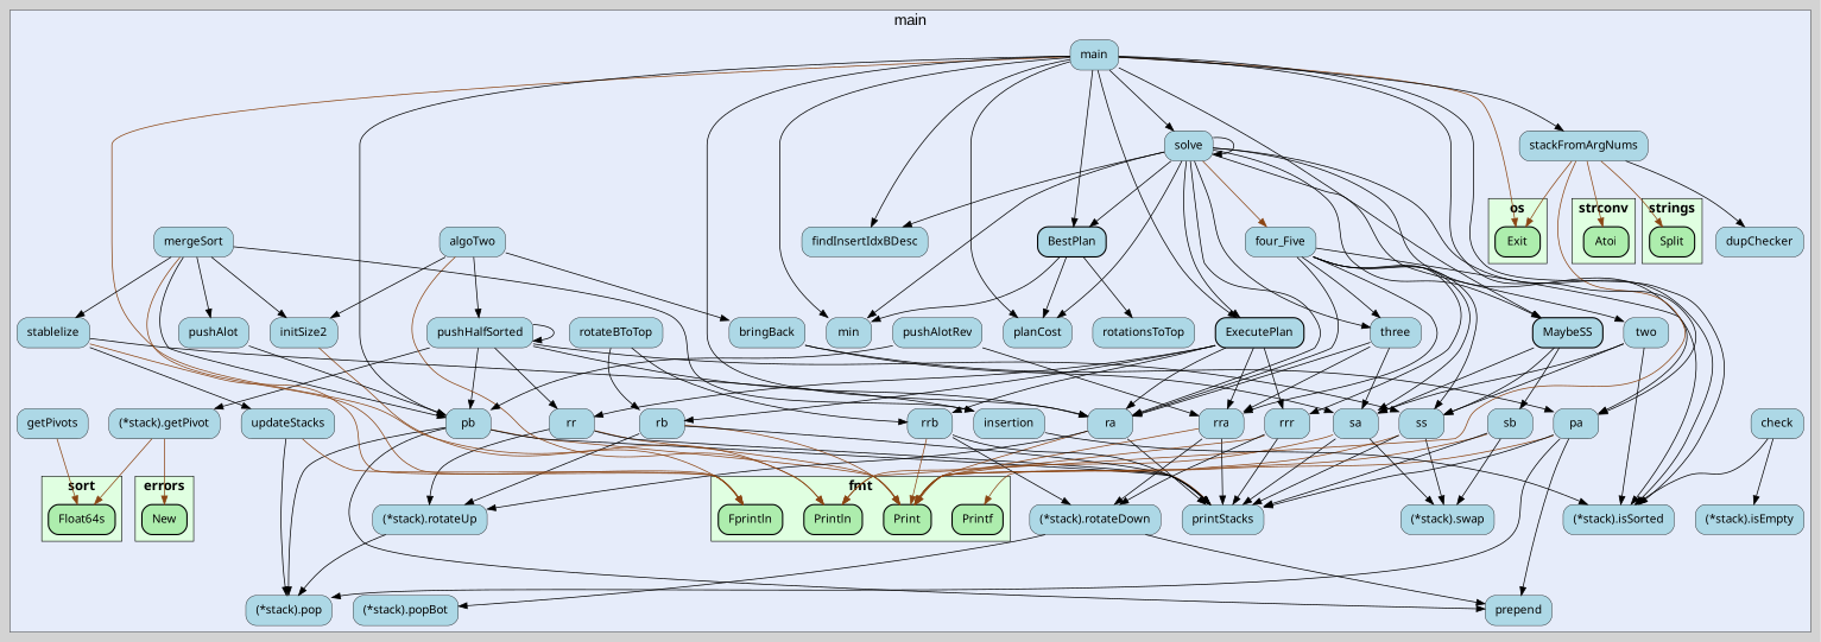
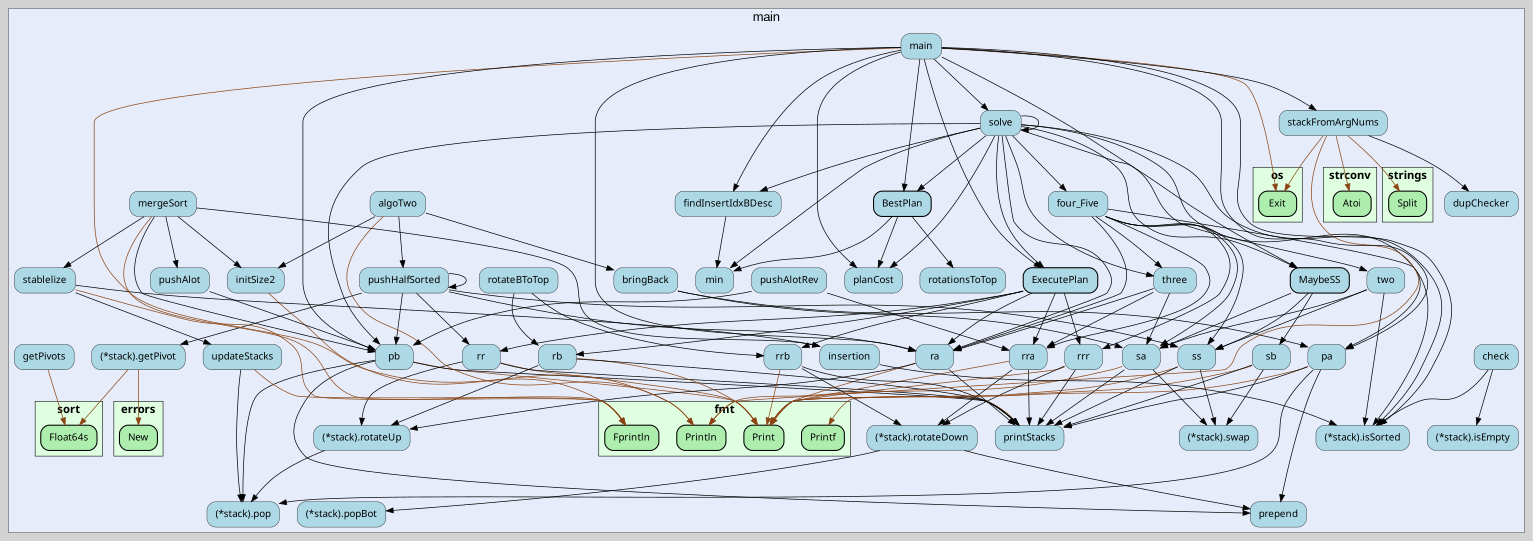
  digraph {
    bgcolor=lightgray
    fontname=Arial
    fontsize=14
    labeljust=l
    nodesep=0.35
    penwidth=0.5
    rankdir=TB
    style=solid
    node [fillcolor=lightblue fontname=Verdana margin="0.16,0.0" penwidth=0.5 shape=box style="filled,rounded"]
    edge [minlen=2]
    n1 [fillcolor="#adedad" label=New penwidth=1.5]
    n2 [fillcolor="#adedad" label=Print penwidth=1.5]
    n3 [fillcolor="#adedad" label=Printf penwidth=1.5]
    n4 [fillcolor="#adedad" label=Fprintln penwidth=1.5]
    n5 [fillcolor="#adedad" label=Println penwidth=1.5]
    n6 [fillcolor="#adedad" label=Exit penwidth=1.5]
    n7 [fillcolor="#adedad" label=Float64s penwidth=1.5]
    n8 [fillcolor="#adedad" label=Atoi penwidth=1.5]
    n9 [fillcolor="#adedad" label=Split penwidth=1.5]
    n10 [label="(*stack).getPivot"]
    n11 [label=pushHalfSorted]
    n12 [label=pb]
    n13 [label="(*stack).pop"]
    n14 [label=prepend]
    n15 [label=printStacks]
    n16 [label=ss]
    n17 [label="(*stack).swap"]
    n18 [label="(*stack).rotateUp"]
    n19 [label=rr]
    n20 [label=ra]
    n21 [label=algoTwo]
    n22 [label=initSize2]
    n23 [label=pa]
    n24 [label=bringBack]
    n25 [label=sa]
    n26 [label=rb]
    n27 [label=BestPlan penwidth=1.5]
    n28 [label=rotationsToTop]
    n29 [label=min]
    n30 [label=planCost]
    n31 [label=two]
    n32 [label="(*stack).isSorted"]
    n33 [label=check]
    n34 [label="(*stack).isEmpty"]
    n35 [label=three]
    n36 [label="(*stack).rotateDown"]
    n37 [label="(*stack).popBot"]
    n38 [label=rra]
    n39 [label=four_Five]
    n40 [label=rrr]
    n41 [label=solve]
    n42 [label=findInsertIdxBDesc]
    n43 [label=ExecutePlan penwidth=1.5]
    n44 [label=rrb]
    n45 [label=MaybeSS penwidth=1.5]
    n46 [label=sb]
    n47 [label=stackFromArgNums]
    n48 [label=dupChecker]
    n49 [label=main]
    n50 [label=pushAlotRev]
    n51 [label=stablelize]
    n52 [label=insertion]
    n53 [label=updateStacks]
    n54 [label=rotateBToTop]
    n55 [label=pushAlot]
    n56 [label=mergeSort]
    n57 [label=getPivots]
    subgraph cluster_1 {
      bgcolor="#e6ecfa"
      fontsize=18
      label=main
      labeljust=c
      labelloc=t
      n10
      n11
      n12
      n13
      n14
      n15
      n16
      n17
      n18
      n19
      n20
      n21
      n22
      n23
      n24
      n25
      n26
      n27
      n28
      n29
      n30
      n31
      n32
      n33
      n34
      n35
      n36
      n37
      n38
      n39
      n40
      n41
      n42
      n43
      n44
      n45
      n46
      n47
      n48
      n49
      n50
      n51
      n52
      n53
      n54
      n55
      n56
      n57
      subgraph cluster_2 {
        bgcolor="#e6ecfa"
        fillcolor="#E0FFE1"
        fontname="Tahoma bold"
        fontsize=16
        label=errors
        labeljust=c
        labelloc=t
        penwidth=0.8
        rank=sink
        style=filled
        n1
      }
      subgraph cluster_3 {
        bgcolor="#e6ecfa"
        fillcolor="#E0FFE1"
        fontname="Tahoma bold"
        fontsize=16
        label=fmt
        labeljust=c
        labelloc=t
        penwidth=0.8
        rank=sink
        style=filled
        n2
        n3
        n4
        n5
      }
      subgraph cluster_4 {
        bgcolor="#e6ecfa"
        fillcolor="#E0FFE1"
        fontname="Tahoma bold"
        fontsize=16
        label=os
        labeljust=c
        labelloc=t
        penwidth=0.8
        rank=sink
        style=filled
        n6
      }
      subgraph cluster_5 {
        bgcolor="#e6ecfa"
        fillcolor="#E0FFE1"
        fontname="Tahoma bold"
        fontsize=16
        label=sort
        labeljust=c
        labelloc=t
        penwidth=0.8
        rank=sink
        style=filled
        n7
      }
      subgraph cluster_6 {
        bgcolor="#e6ecfa"
        fillcolor="#E0FFE1"
        fontname="Tahoma bold"
        fontsize=16
        label=strconv
        labeljust=c
        labelloc=t
        penwidth=0.8
        rank=sink
        style=filled
        n8
      }
      subgraph cluster_7 {
        bgcolor="#e6ecfa"
        fillcolor="#E0FFE1"
        fontname="Tahoma bold"
        fontsize=16
        label=strings
        labeljust=c
        labelloc=t
        penwidth=0.8
        rank=sink
        style=filled
        n9
      }
    }
    n10 -> n1 [color=saddlebrown]
    n10 -> n7 [color=saddlebrown]
    n11 -> n10
    n11 -> n11
    n11 -> n12
    n11 -> n16
    n11 -> n19
    n11 -> n20
    n12 -> n2 [color=saddlebrown]
    n12 -> n13
    n12 -> n14
    n12 -> n15
    n15 -> n3 [color=saddlebrown]
    n16 -> n2 [color=saddlebrown]
    n16 -> n15
    n16 -> n17
    n18 -> n13
    n19 -> n2 [color=saddlebrown]
    n19 -> n15
    n19 -> n18
    n20 -> n2 [color=saddlebrown]
    n20 -> n15
    n20 -> n18
    n21 -> n5 [color=saddlebrown]
    n21 -> n11
    n21 -> n22
    n21 -> n24
    n22 -> n4 [color=saddlebrown]
    n23 -> n2 [color=saddlebrown]
    n23 -> n13
    n23 -> n14
    n23 -> n15
    n24 -> n23
    n24 -> n25
    n25 -> n5 [color=saddlebrown]
    n25 -> n15
    n25 -> n17
    n26 -> n2 [color=saddlebrown]
    n26 -> n15
    n26 -> n18
    n27 -> n28
    n27 -> n29
    n27 -> n30
    n31 -> n16
    n31 -> n25
    n31 -> n32
    n33 -> n32
    n33 -> n34
    n35 -> n20
    n35 -> n25
    n35 -> n38
    n36 -> n14
    n36 -> n37
    n38 -> n2 [color=saddlebrown]
    n38 -> n15
    n38 -> n36
    n39 -> n16
    n39 -> n20
    n39 -> n25
    n39 -> n32
    n39 -> n35
    n39 -> n38
    n39 -> n40
    n40 -> n2 [color=saddlebrown]
    n40 -> n15
    n40 -> n36
+   n41 -> n12
    n41 -> n20
    n41 -> n23
    n41 -> n27
    n41 -> n29
    n41 -> n30
    n41 -> n31
    n41 -> n32
    n41 -> n35
-   n41 -> n39 [color=saddlebrown]
+   n41 -> n39
    n41 -> n41
    n41 -> n42
    n41 -> n43
    n41 -> n45
    n43 -> n19
    n43 -> n20
    n43 -> n26
    n43 -> n38
    n43 -> n40
    n43 -> n44
    n44 -> n2 [color=saddlebrown]
    n44 -> n15
    n44 -> n36
    n45 -> n16
    n45 -> n25
    n45 -> n46
    n46 -> n2 [color=saddlebrown]
    n46 -> n15
    n46 -> n17
    n47 -> n5 [color=saddlebrown]
    n47 -> n6 [color=saddlebrown]
    n47 -> n8 [color=saddlebrown]
    n47 -> n9 [color=saddlebrown]
    n47 -> n48
    n49 -> n5 [color=saddlebrown]
    n49 -> n6 [color=saddlebrown]
    n49 -> n12
    n49 -> n20
    n49 -> n23
    n49 -> n27
-   n49 -> n29
+   n42 -> n29
    n49 -> n30
    n49 -> n32
    n49 -> n41
    n49 -> n42
    n49 -> n43
    n49 -> n45
    n49 -> n47
    n50 -> n12
    n50 -> n38
    n51 -> n4 [color=saddlebrown]
    n51 -> n52
    n51 -> n53
    n52 -> n32
    n53 -> n4 [color=saddlebrown]
    n53 -> n13
    n54 -> n26
    n54 -> n44
    n55 -> n12
    n56 -> n4 [color=saddlebrown]
    n56 -> n12
    n56 -> n22
    n56 -> n51
    n56 -> n52
    n56 -> n55
    n57 -> n7 [color=saddlebrown]
  }
